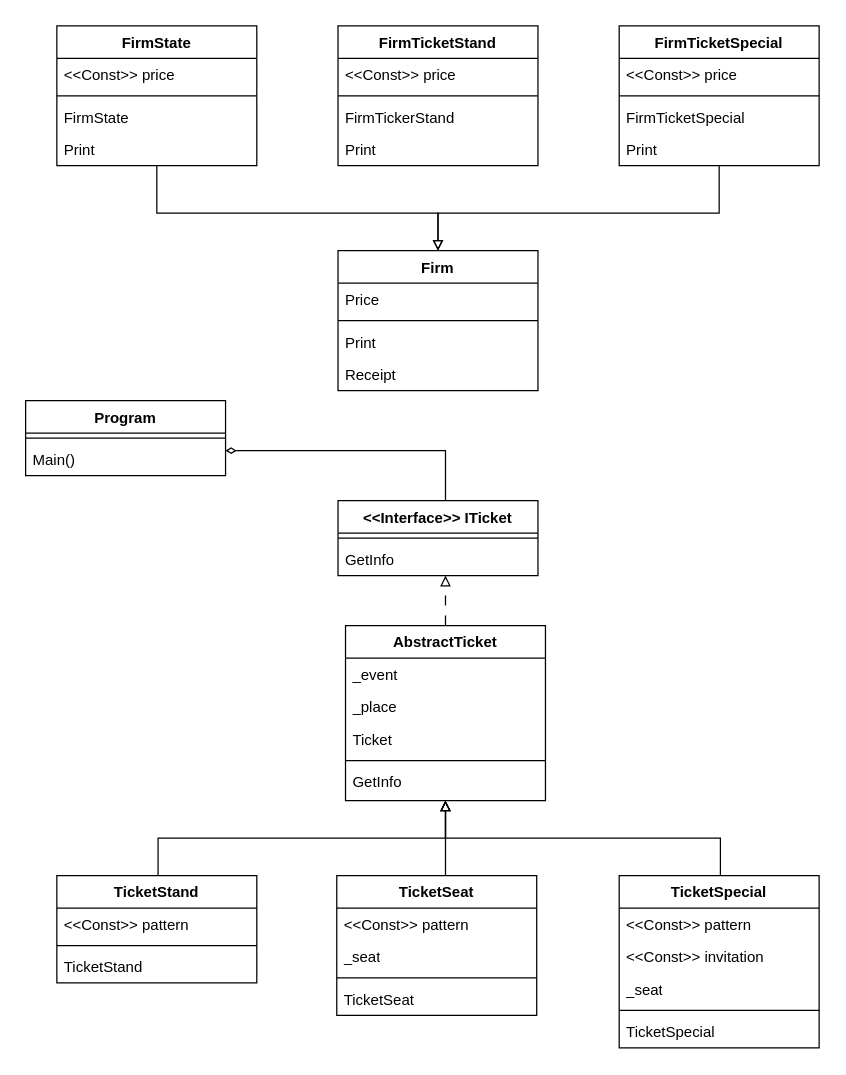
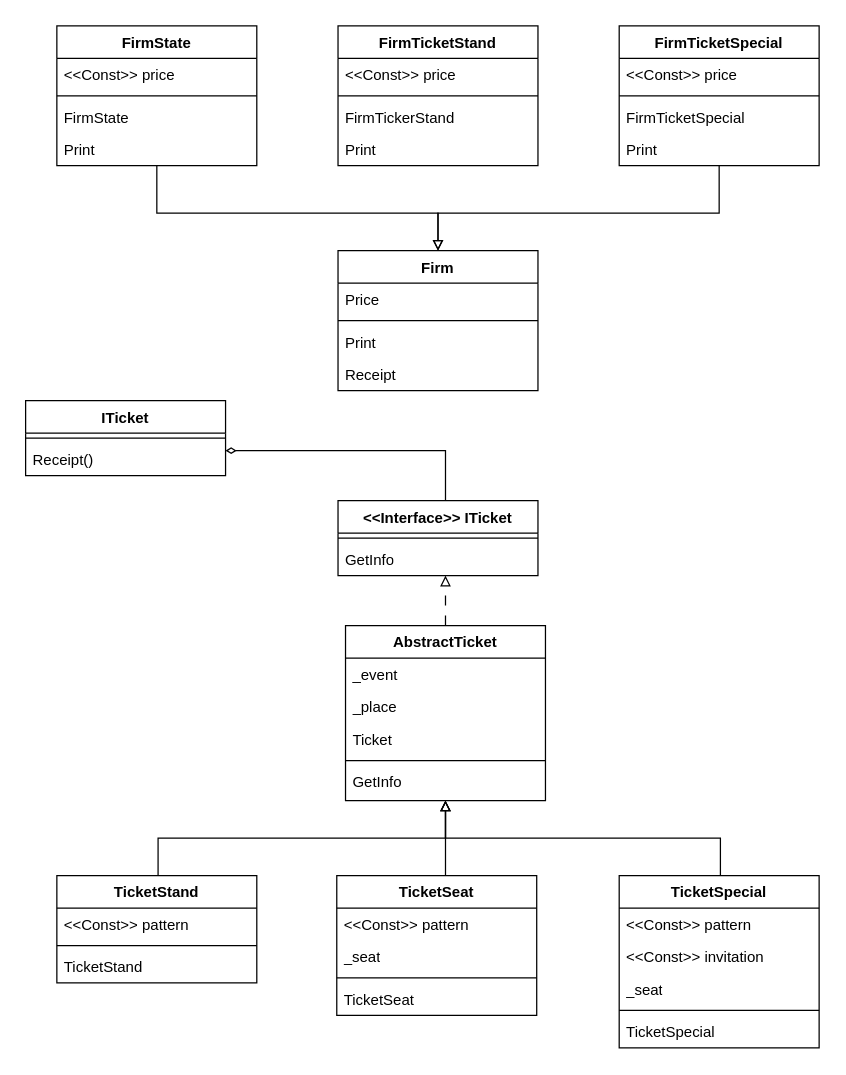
  <mxCell id="0" />
  <mxCell id="1" parent="0" />
- <mxCell id="2" value="Program" style="swimlane;fontStyle=1;align=center;verticalAlign=top;childLayout=stackLayout;horizontal=1;startSize=26;horizontalStack=0;resizeParent=1;resizeLast=0;collapsible=1;marginBottom=0;rounded=0;shadow=0;strokeWidth=1;" vertex="1" parent="1"><mxGeometry x="20" y="320" width="160" height="60" as="geometry"><mxRectangle x="230" y="140" width="160" height="26" as="alternateBounds" /></mxGeometry></mxCell>
+ <mxCell id="2" value="ITicket" style="swimlane;fontStyle=1;align=center;verticalAlign=top;childLayout=stackLayout;horizontal=1;startSize=26;horizontalStack=0;resizeParent=1;resizeLast=0;collapsible=1;marginBottom=0;rounded=0;shadow=0;strokeWidth=1;" vertex="1" parent="1"><mxGeometry x="20" y="320" width="160" height="60" as="geometry"><mxRectangle x="230" y="140" width="160" height="26" as="alternateBounds" /></mxGeometry></mxCell>
  <mxCell id="3" value="" style="line;html=1;strokeWidth=1;align=left;verticalAlign=middle;spacingTop=-1;spacingLeft=3;spacingRight=3;rotatable=0;labelPosition=right;points=[];portConstraint=eastwest;" vertex="1" parent="2"><mxGeometry y="26" width="160" height="8" as="geometry" /></mxCell>
- <mxCell id="4" value="Main()" style="text;align=left;verticalAlign=top;spacingLeft=4;spacingRight=4;overflow=hidden;rotatable=0;points=[[0,0.5],[1,0.5]];portConstraint=eastwest;" vertex="1" parent="2"><mxGeometry y="34" width="160" height="26" as="geometry" /></mxCell>
+ <mxCell id="4" value="Receipt()" style="text;align=left;verticalAlign=top;spacingLeft=4;spacingRight=4;overflow=hidden;rotatable=0;points=[[0,0.5],[1,0.5]];portConstraint=eastwest;" vertex="1" parent="2"><mxGeometry y="34" width="160" height="26" as="geometry" /></mxCell>
  <mxCell id="5" style="edgeStyle=orthogonalEdgeStyle;rounded=0;orthogonalLoop=1;jettySize=auto;html=1;endArrow=diamondThin;endFill=0;" edge="1" parent="1" source="13" target="2"><mxGeometry relative="1" as="geometry"><Array as="points"><mxPoint x="356" y="360" /></Array></mxGeometry></mxCell>
  <mxCell id="6" style="edgeStyle=orthogonalEdgeStyle;rounded=0;orthogonalLoop=1;jettySize=auto;html=1;endArrow=block;endFill=0;dashed=1;dashPattern=8 8;" edge="1" parent="1" source="7" target="13"><mxGeometry relative="1" as="geometry"><Array as="points"><mxPoint x="356" y="490" /><mxPoint x="356" y="490" /></Array></mxGeometry></mxCell>
  <mxCell id="7" value="AbstractTicket" style="swimlane;fontStyle=1;align=center;verticalAlign=top;childLayout=stackLayout;horizontal=1;startSize=26;horizontalStack=0;resizeParent=1;resizeLast=0;collapsible=1;marginBottom=0;rounded=0;shadow=0;strokeWidth=1;" vertex="1" parent="1"><mxGeometry x="276" y="500" width="160" height="140" as="geometry"><mxRectangle x="130" y="380" width="160" height="26" as="alternateBounds" /></mxGeometry></mxCell>
  <mxCell id="8" value="_event" style="text;align=left;verticalAlign=top;spacingLeft=4;spacingRight=4;overflow=hidden;rotatable=0;points=[[0,0.5],[1,0.5]];portConstraint=eastwest;rounded=0;shadow=0;html=0;" vertex="1" parent="7"><mxGeometry y="26" width="160" height="26" as="geometry" /></mxCell>
  <mxCell id="9" value="_place" style="text;strokeColor=none;fillColor=none;align=left;verticalAlign=top;spacingLeft=4;spacingRight=4;overflow=hidden;rotatable=0;points=[[0,0.5],[1,0.5]];portConstraint=eastwest;whiteSpace=wrap;html=1;" vertex="1" parent="7"><mxGeometry y="52" width="160" height="26" as="geometry" /></mxCell>
  <mxCell id="10" value="Ticket" style="text;strokeColor=none;fillColor=none;align=left;verticalAlign=top;spacingLeft=4;spacingRight=4;overflow=hidden;rotatable=0;points=[[0,0.5],[1,0.5]];portConstraint=eastwest;whiteSpace=wrap;html=1;" vertex="1" parent="7"><mxGeometry y="78" width="160" height="26" as="geometry" /></mxCell>
  <mxCell id="11" value="" style="line;html=1;strokeWidth=1;align=left;verticalAlign=middle;spacingTop=-1;spacingLeft=3;spacingRight=3;rotatable=0;labelPosition=right;points=[];portConstraint=eastwest;" vertex="1" parent="7"><mxGeometry y="104" width="160" height="8" as="geometry" /></mxCell>
  <mxCell id="12" value="GetInfo" style="text;align=left;verticalAlign=top;spacingLeft=4;spacingRight=4;overflow=hidden;rotatable=0;points=[[0,0.5],[1,0.5]];portConstraint=eastwest;fontStyle=0" vertex="1" parent="7"><mxGeometry y="112" width="160" height="26" as="geometry" /></mxCell>
  <mxCell id="13" value="&lt;&lt;Interface&gt;&gt; ITicket" style="swimlane;fontStyle=1;align=center;verticalAlign=top;childLayout=stackLayout;horizontal=1;startSize=26;horizontalStack=0;resizeParent=1;resizeLast=0;collapsible=1;marginBottom=0;rounded=0;shadow=0;strokeWidth=1;" vertex="1" parent="1"><mxGeometry x="270" y="400" width="160" height="60" as="geometry"><mxRectangle x="340" y="380" width="170" height="26" as="alternateBounds" /></mxGeometry></mxCell>
  <mxCell id="14" value="" style="line;html=1;strokeWidth=1;align=left;verticalAlign=middle;spacingTop=-1;spacingLeft=3;spacingRight=3;rotatable=0;labelPosition=right;points=[];portConstraint=eastwest;" vertex="1" parent="13"><mxGeometry y="26" width="160" height="8" as="geometry" /></mxCell>
  <mxCell id="15" value="GetInfo" style="text;strokeColor=none;fillColor=none;align=left;verticalAlign=top;spacingLeft=4;spacingRight=4;overflow=hidden;rotatable=0;points=[[0,0.5],[1,0.5]];portConstraint=eastwest;whiteSpace=wrap;html=1;" vertex="1" parent="13"><mxGeometry y="34" width="160" height="26" as="geometry" /></mxCell>
  <mxCell id="16" value="Firm" style="swimlane;fontStyle=1;align=center;verticalAlign=top;childLayout=stackLayout;horizontal=1;startSize=26;horizontalStack=0;resizeParent=1;resizeLast=0;collapsible=1;marginBottom=0;rounded=0;shadow=0;strokeWidth=1;" vertex="1" parent="1"><mxGeometry x="270" y="200" width="160" height="112" as="geometry"><mxRectangle x="550" y="140" width="160" height="26" as="alternateBounds" /></mxGeometry></mxCell>
  <mxCell id="17" value="Price" style="text;align=left;verticalAlign=top;spacingLeft=4;spacingRight=4;overflow=hidden;rotatable=0;points=[[0,0.5],[1,0.5]];portConstraint=eastwest;" vertex="1" parent="16"><mxGeometry y="26" width="160" height="26" as="geometry" /></mxCell>
  <mxCell id="18" value="" style="line;html=1;strokeWidth=1;align=left;verticalAlign=middle;spacingTop=-1;spacingLeft=3;spacingRight=3;rotatable=0;labelPosition=right;points=[];portConstraint=eastwest;" vertex="1" parent="16"><mxGeometry y="52" width="160" height="8" as="geometry" /></mxCell>
  <mxCell id="19" value="Print" style="text;strokeColor=none;fillColor=none;align=left;verticalAlign=top;spacingLeft=4;spacingRight=4;overflow=hidden;rotatable=0;points=[[0,0.5],[1,0.5]];portConstraint=eastwest;whiteSpace=wrap;html=1;" vertex="1" parent="16"><mxGeometry y="60" width="160" height="26" as="geometry" /></mxCell>
  <mxCell id="20" value="Receipt" style="text;strokeColor=none;fillColor=none;align=left;verticalAlign=top;spacingLeft=4;spacingRight=4;overflow=hidden;rotatable=0;points=[[0,0.5],[1,0.5]];portConstraint=eastwest;whiteSpace=wrap;html=1;" vertex="1" parent="16"><mxGeometry y="86" width="160" height="26" as="geometry" /></mxCell>
  <mxCell id="21" style="edgeStyle=orthogonalEdgeStyle;rounded=0;orthogonalLoop=1;jettySize=auto;html=1;endArrow=block;endFill=0;" edge="1" parent="1" source="22" target="7"><mxGeometry relative="1" as="geometry"><Array as="points"><mxPoint x="126" y="670" /><mxPoint x="356" y="670" /></Array></mxGeometry></mxCell>
  <mxCell id="22" value="TicketStand" style="swimlane;fontStyle=1;align=center;verticalAlign=top;childLayout=stackLayout;horizontal=1;startSize=26;horizontalStack=0;resizeParent=1;resizeLast=0;collapsible=1;marginBottom=0;rounded=0;shadow=0;strokeWidth=1;" vertex="1" parent="1"><mxGeometry x="45" y="700" width="160" height="86" as="geometry"><mxRectangle x="130" y="380" width="160" height="26" as="alternateBounds" /></mxGeometry></mxCell>
  <mxCell id="23" value="&lt;&lt;Const&gt;&gt; pattern" style="text;align=left;verticalAlign=top;spacingLeft=4;spacingRight=4;overflow=hidden;rotatable=0;points=[[0,0.5],[1,0.5]];portConstraint=eastwest;rounded=0;shadow=0;html=0;" vertex="1" parent="22"><mxGeometry y="26" width="160" height="26" as="geometry" /></mxCell>
  <mxCell id="24" value="" style="line;html=1;strokeWidth=1;align=left;verticalAlign=middle;spacingTop=-1;spacingLeft=3;spacingRight=3;rotatable=0;labelPosition=right;points=[];portConstraint=eastwest;" vertex="1" parent="22"><mxGeometry y="52" width="160" height="8" as="geometry" /></mxCell>
  <mxCell id="25" value="TicketStand" style="text;align=left;verticalAlign=top;spacingLeft=4;spacingRight=4;overflow=hidden;rotatable=0;points=[[0,0.5],[1,0.5]];portConstraint=eastwest;fontStyle=0" vertex="1" parent="22"><mxGeometry y="60" width="160" height="26" as="geometry" /></mxCell>
  <mxCell id="26" style="edgeStyle=orthogonalEdgeStyle;rounded=0;orthogonalLoop=1;jettySize=auto;html=1;endArrow=block;endFill=0;" edge="1" parent="1" source="27" target="7"><mxGeometry relative="1" as="geometry"><Array as="points"><mxPoint x="356" y="680" /><mxPoint x="356" y="680" /></Array></mxGeometry></mxCell>
  <mxCell id="27" value="TicketSeat" style="swimlane;fontStyle=1;align=center;verticalAlign=top;childLayout=stackLayout;horizontal=1;startSize=26;horizontalStack=0;resizeParent=1;resizeLast=0;collapsible=1;marginBottom=0;rounded=0;shadow=0;strokeWidth=1;" vertex="1" parent="1"><mxGeometry x="269" y="700" width="160" height="112" as="geometry"><mxRectangle x="130" y="380" width="160" height="26" as="alternateBounds" /></mxGeometry></mxCell>
  <mxCell id="28" value="&lt;&lt;Const&gt;&gt; pattern" style="text;align=left;verticalAlign=top;spacingLeft=4;spacingRight=4;overflow=hidden;rotatable=0;points=[[0,0.5],[1,0.5]];portConstraint=eastwest;rounded=0;shadow=0;html=0;" vertex="1" parent="27"><mxGeometry y="26" width="160" height="26" as="geometry" /></mxCell>
  <mxCell id="29" value="_seat" style="text;strokeColor=none;fillColor=none;align=left;verticalAlign=top;spacingLeft=4;spacingRight=4;overflow=hidden;rotatable=0;points=[[0,0.5],[1,0.5]];portConstraint=eastwest;whiteSpace=wrap;html=1;" vertex="1" parent="27"><mxGeometry y="52" width="160" height="26" as="geometry" /></mxCell>
  <mxCell id="30" value="" style="line;html=1;strokeWidth=1;align=left;verticalAlign=middle;spacingTop=-1;spacingLeft=3;spacingRight=3;rotatable=0;labelPosition=right;points=[];portConstraint=eastwest;" vertex="1" parent="27"><mxGeometry y="78" width="160" height="8" as="geometry" /></mxCell>
  <mxCell id="31" value="TicketSeat" style="text;align=left;verticalAlign=top;spacingLeft=4;spacingRight=4;overflow=hidden;rotatable=0;points=[[0,0.5],[1,0.5]];portConstraint=eastwest;fontStyle=0" vertex="1" parent="27"><mxGeometry y="86" width="160" height="26" as="geometry" /></mxCell>
  <mxCell id="32" style="edgeStyle=orthogonalEdgeStyle;rounded=0;orthogonalLoop=1;jettySize=auto;html=1;endArrow=block;endFill=0;" edge="1" parent="1" source="33" target="7"><mxGeometry relative="1" as="geometry"><Array as="points"><mxPoint x="576" y="670" /><mxPoint x="356" y="670" /></Array></mxGeometry></mxCell>
  <mxCell id="33" value="TicketSpecial" style="swimlane;fontStyle=1;align=center;verticalAlign=top;childLayout=stackLayout;horizontal=1;startSize=26;horizontalStack=0;resizeParent=1;resizeLast=0;collapsible=1;marginBottom=0;rounded=0;shadow=0;strokeWidth=1;" vertex="1" parent="1"><mxGeometry x="495" y="700" width="160" height="138" as="geometry"><mxRectangle x="130" y="380" width="160" height="26" as="alternateBounds" /></mxGeometry></mxCell>
  <mxCell id="34" value="&lt;&lt;Const&gt;&gt; pattern" style="text;align=left;verticalAlign=top;spacingLeft=4;spacingRight=4;overflow=hidden;rotatable=0;points=[[0,0.5],[1,0.5]];portConstraint=eastwest;rounded=0;shadow=0;html=0;" vertex="1" parent="33"><mxGeometry y="26" width="160" height="26" as="geometry" /></mxCell>
  <mxCell id="35" value="&amp;lt;&amp;lt;Const&amp;gt;&amp;gt; invitation" style="text;strokeColor=none;fillColor=none;align=left;verticalAlign=top;spacingLeft=4;spacingRight=4;overflow=hidden;rotatable=0;points=[[0,0.5],[1,0.5]];portConstraint=eastwest;whiteSpace=wrap;html=1;" vertex="1" parent="33"><mxGeometry y="52" width="160" height="26" as="geometry" /></mxCell>
  <mxCell id="36" value="_seat" style="text;strokeColor=none;fillColor=none;align=left;verticalAlign=top;spacingLeft=4;spacingRight=4;overflow=hidden;rotatable=0;points=[[0,0.5],[1,0.5]];portConstraint=eastwest;whiteSpace=wrap;html=1;" vertex="1" parent="33"><mxGeometry y="78" width="160" height="26" as="geometry" /></mxCell>
  <mxCell id="37" value="" style="line;html=1;strokeWidth=1;align=left;verticalAlign=middle;spacingTop=-1;spacingLeft=3;spacingRight=3;rotatable=0;labelPosition=right;points=[];portConstraint=eastwest;" vertex="1" parent="33"><mxGeometry y="104" width="160" height="8" as="geometry" /></mxCell>
  <mxCell id="38" value="TicketSpecial" style="text;align=left;verticalAlign=top;spacingLeft=4;spacingRight=4;overflow=hidden;rotatable=0;points=[[0,0.5],[1,0.5]];portConstraint=eastwest;fontStyle=0" vertex="1" parent="33"><mxGeometry y="112" width="160" height="26" as="geometry" /></mxCell>
  <mxCell id="39" style="edgeStyle=orthogonalEdgeStyle;rounded=0;orthogonalLoop=1;jettySize=auto;html=1;endArrow=block;endFill=0;" edge="1" parent="1" source="40" target="16"><mxGeometry relative="1" as="geometry"><Array as="points"><mxPoint x="125" y="170" /><mxPoint x="350" y="170" /></Array></mxGeometry></mxCell>
  <mxCell id="40" value="FirmState" style="swimlane;fontStyle=1;align=center;verticalAlign=top;childLayout=stackLayout;horizontal=1;startSize=26;horizontalStack=0;resizeParent=1;resizeLast=0;collapsible=1;marginBottom=0;rounded=0;shadow=0;strokeWidth=1;" vertex="1" parent="1"><mxGeometry x="45" y="20" width="160" height="112" as="geometry"><mxRectangle x="130" y="380" width="160" height="26" as="alternateBounds" /></mxGeometry></mxCell>
  <mxCell id="41" value="&lt;&lt;Const&gt;&gt; price" style="text;align=left;verticalAlign=top;spacingLeft=4;spacingRight=4;overflow=hidden;rotatable=0;points=[[0,0.5],[1,0.5]];portConstraint=eastwest;rounded=0;shadow=0;html=0;" vertex="1" parent="40"><mxGeometry y="26" width="160" height="26" as="geometry" /></mxCell>
  <mxCell id="42" value="" style="line;html=1;strokeWidth=1;align=left;verticalAlign=middle;spacingTop=-1;spacingLeft=3;spacingRight=3;rotatable=0;labelPosition=right;points=[];portConstraint=eastwest;" vertex="1" parent="40"><mxGeometry y="52" width="160" height="8" as="geometry" /></mxCell>
  <mxCell id="43" value="FirmState" style="text;align=left;verticalAlign=top;spacingLeft=4;spacingRight=4;overflow=hidden;rotatable=0;points=[[0,0.5],[1,0.5]];portConstraint=eastwest;fontStyle=0" vertex="1" parent="40"><mxGeometry y="60" width="160" height="26" as="geometry" /></mxCell>
  <mxCell id="44" value="Print" style="text;strokeColor=none;fillColor=none;align=left;verticalAlign=top;spacingLeft=4;spacingRight=4;overflow=hidden;rotatable=0;points=[[0,0.5],[1,0.5]];portConstraint=eastwest;whiteSpace=wrap;html=1;" vertex="1" parent="40"><mxGeometry y="86" width="160" height="26" as="geometry" /></mxCell>
  <mxCell id="45" value="FirmTicketStand" style="swimlane;fontStyle=1;align=center;verticalAlign=top;childLayout=stackLayout;horizontal=1;startSize=26;horizontalStack=0;resizeParent=1;resizeLast=0;collapsible=1;marginBottom=0;rounded=0;shadow=0;strokeWidth=1;" vertex="1" parent="1"><mxGeometry x="270" y="20" width="160" height="112" as="geometry"><mxRectangle x="130" y="380" width="160" height="26" as="alternateBounds" /></mxGeometry></mxCell>
  <mxCell id="46" value="&lt;&lt;Const&gt;&gt; price" style="text;align=left;verticalAlign=top;spacingLeft=4;spacingRight=4;overflow=hidden;rotatable=0;points=[[0,0.5],[1,0.5]];portConstraint=eastwest;rounded=0;shadow=0;html=0;" vertex="1" parent="45"><mxGeometry y="26" width="160" height="26" as="geometry" /></mxCell>
  <mxCell id="47" value="" style="line;html=1;strokeWidth=1;align=left;verticalAlign=middle;spacingTop=-1;spacingLeft=3;spacingRight=3;rotatable=0;labelPosition=right;points=[];portConstraint=eastwest;" vertex="1" parent="45"><mxGeometry y="52" width="160" height="8" as="geometry" /></mxCell>
  <mxCell id="48" value="FirmTickerStand" style="text;align=left;verticalAlign=top;spacingLeft=4;spacingRight=4;overflow=hidden;rotatable=0;points=[[0,0.5],[1,0.5]];portConstraint=eastwest;fontStyle=0" vertex="1" parent="45"><mxGeometry y="60" width="160" height="26" as="geometry" /></mxCell>
  <mxCell id="49" value="Print" style="text;strokeColor=none;fillColor=none;align=left;verticalAlign=top;spacingLeft=4;spacingRight=4;overflow=hidden;rotatable=0;points=[[0,0.5],[1,0.5]];portConstraint=eastwest;whiteSpace=wrap;html=1;" vertex="1" parent="45"><mxGeometry y="86" width="160" height="26" as="geometry" /></mxCell>
  <mxCell id="50" style="edgeStyle=orthogonalEdgeStyle;rounded=0;orthogonalLoop=1;jettySize=auto;html=1;endArrow=block;endFill=0;" edge="1" parent="1" source="51" target="16"><mxGeometry relative="1" as="geometry"><Array as="points"><mxPoint x="575" y="170" /><mxPoint x="350" y="170" /></Array></mxGeometry></mxCell>
  <mxCell id="51" value="FirmTicketSpecial" style="swimlane;fontStyle=1;align=center;verticalAlign=top;childLayout=stackLayout;horizontal=1;startSize=26;horizontalStack=0;resizeParent=1;resizeLast=0;collapsible=1;marginBottom=0;rounded=0;shadow=0;strokeWidth=1;" vertex="1" parent="1"><mxGeometry x="495" y="20" width="160" height="112" as="geometry"><mxRectangle x="130" y="380" width="160" height="26" as="alternateBounds" /></mxGeometry></mxCell>
  <mxCell id="52" value="&lt;&lt;Const&gt;&gt; price" style="text;align=left;verticalAlign=top;spacingLeft=4;spacingRight=4;overflow=hidden;rotatable=0;points=[[0,0.5],[1,0.5]];portConstraint=eastwest;rounded=0;shadow=0;html=0;" vertex="1" parent="51"><mxGeometry y="26" width="160" height="26" as="geometry" /></mxCell>
  <mxCell id="53" value="" style="line;html=1;strokeWidth=1;align=left;verticalAlign=middle;spacingTop=-1;spacingLeft=3;spacingRight=3;rotatable=0;labelPosition=right;points=[];portConstraint=eastwest;" vertex="1" parent="51"><mxGeometry y="52" width="160" height="8" as="geometry" /></mxCell>
  <mxCell id="54" value="FirmTicketSpecial" style="text;align=left;verticalAlign=top;spacingLeft=4;spacingRight=4;overflow=hidden;rotatable=0;points=[[0,0.5],[1,0.5]];portConstraint=eastwest;fontStyle=0" vertex="1" parent="51"><mxGeometry y="60" width="160" height="26" as="geometry" /></mxCell>
  <mxCell id="55" value="Print" style="text;strokeColor=none;fillColor=none;align=left;verticalAlign=top;spacingLeft=4;spacingRight=4;overflow=hidden;rotatable=0;points=[[0,0.5],[1,0.5]];portConstraint=eastwest;whiteSpace=wrap;html=1;" vertex="1" parent="51"><mxGeometry y="86" width="160" height="26" as="geometry" /></mxCell>
